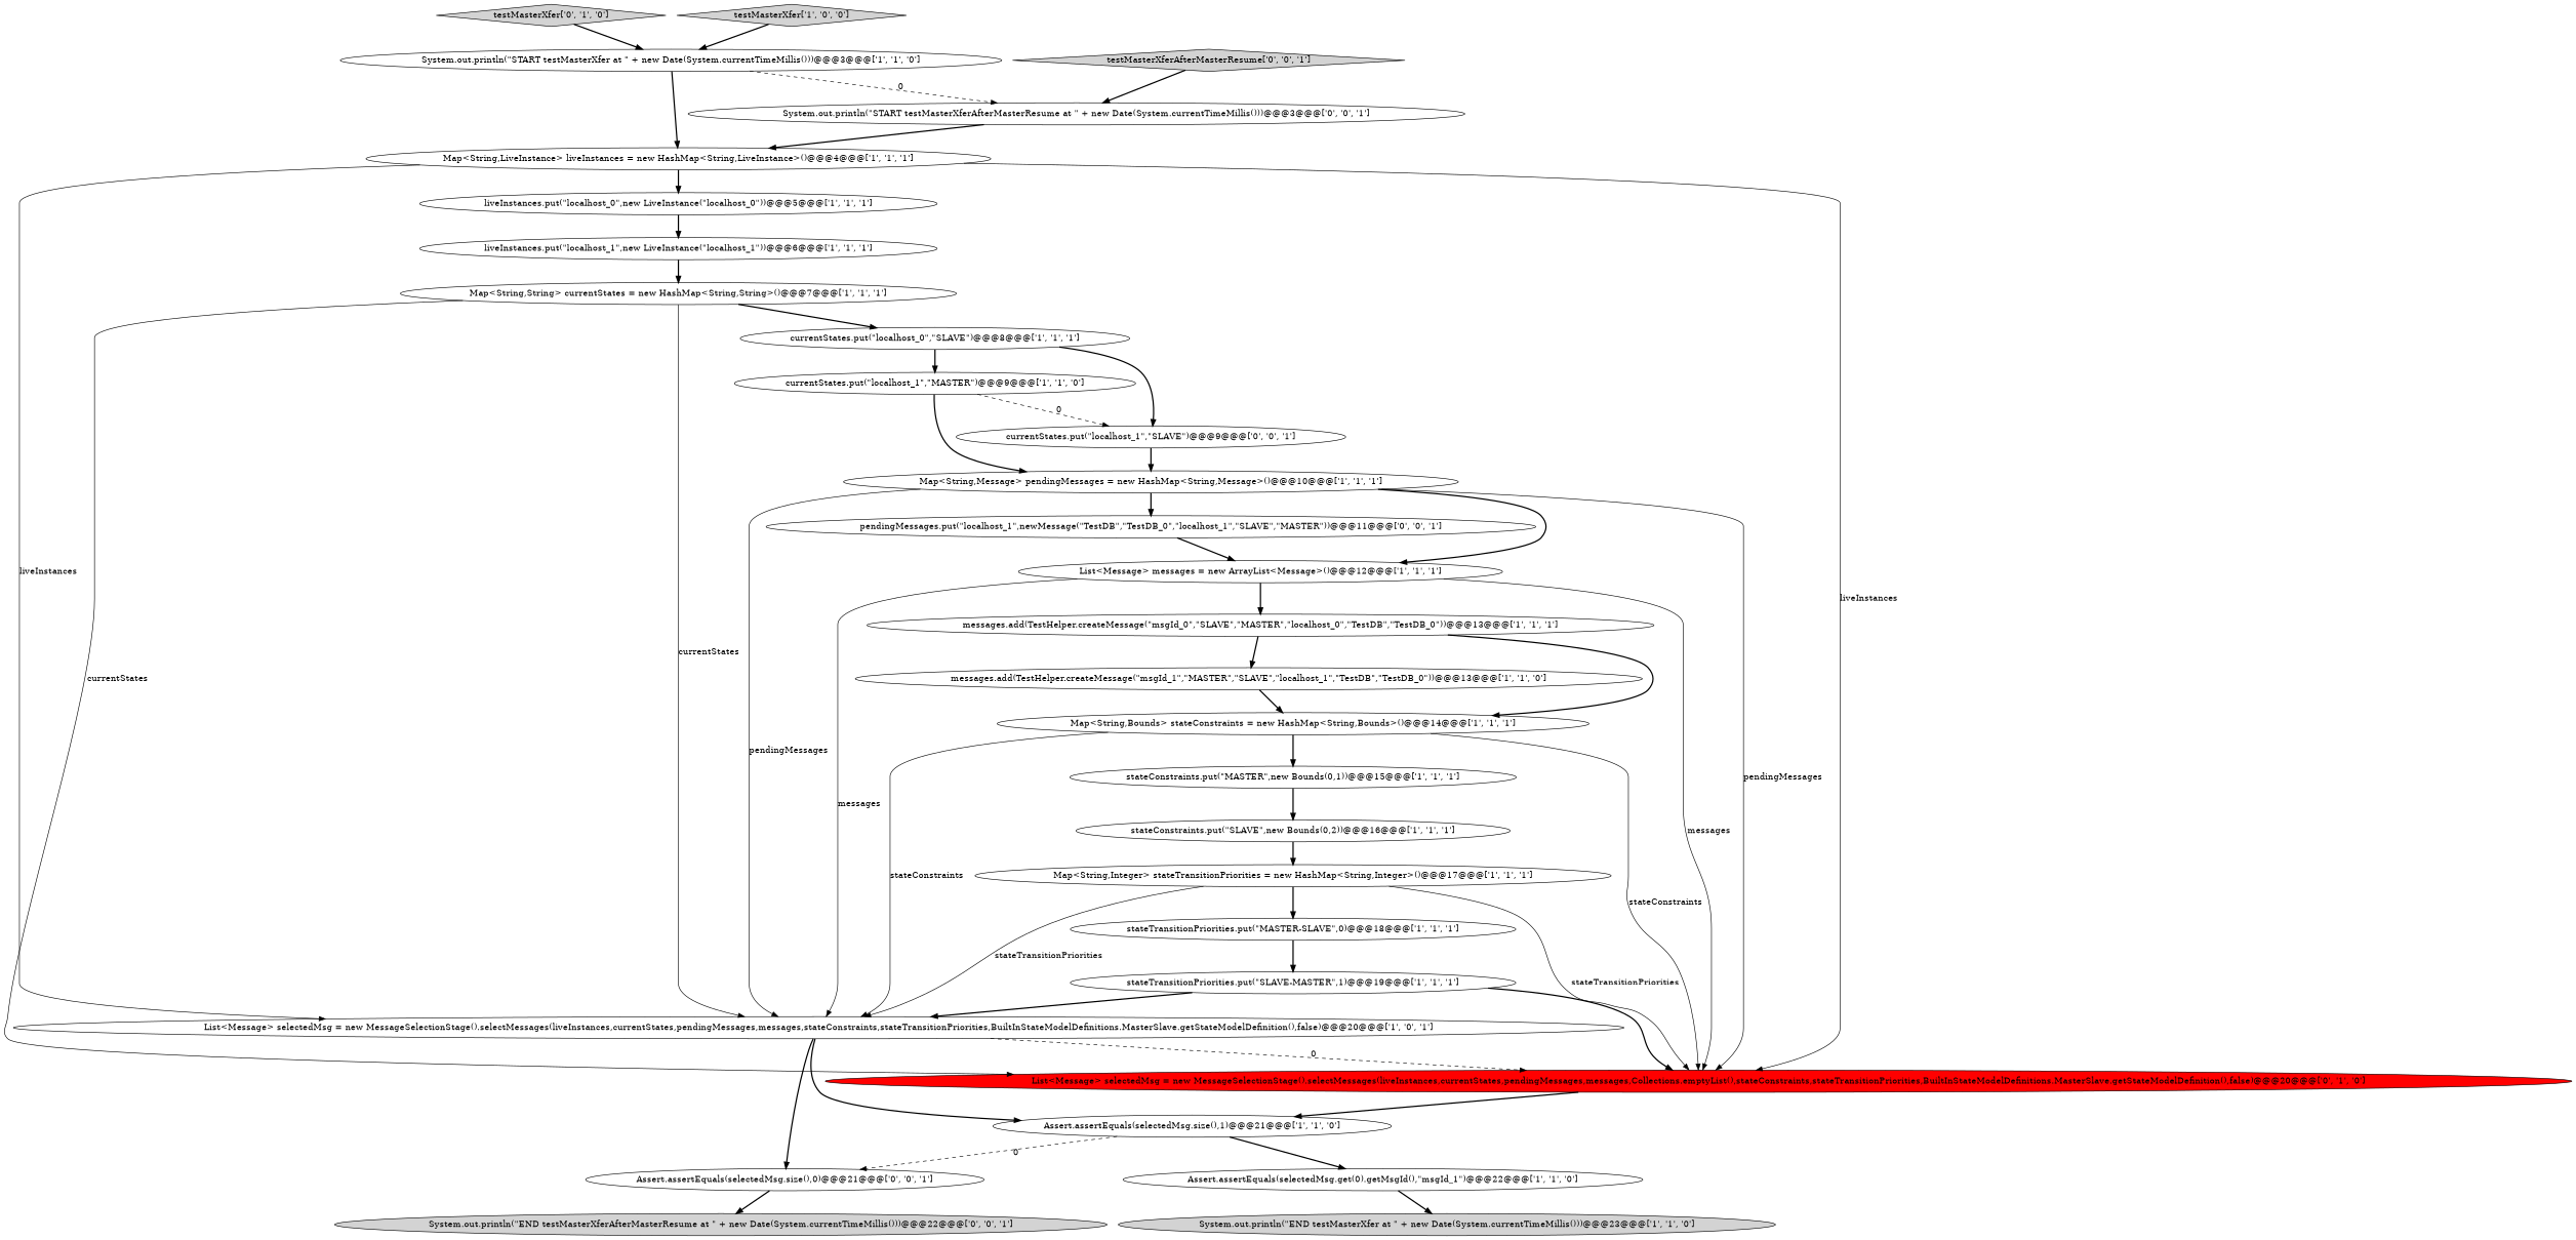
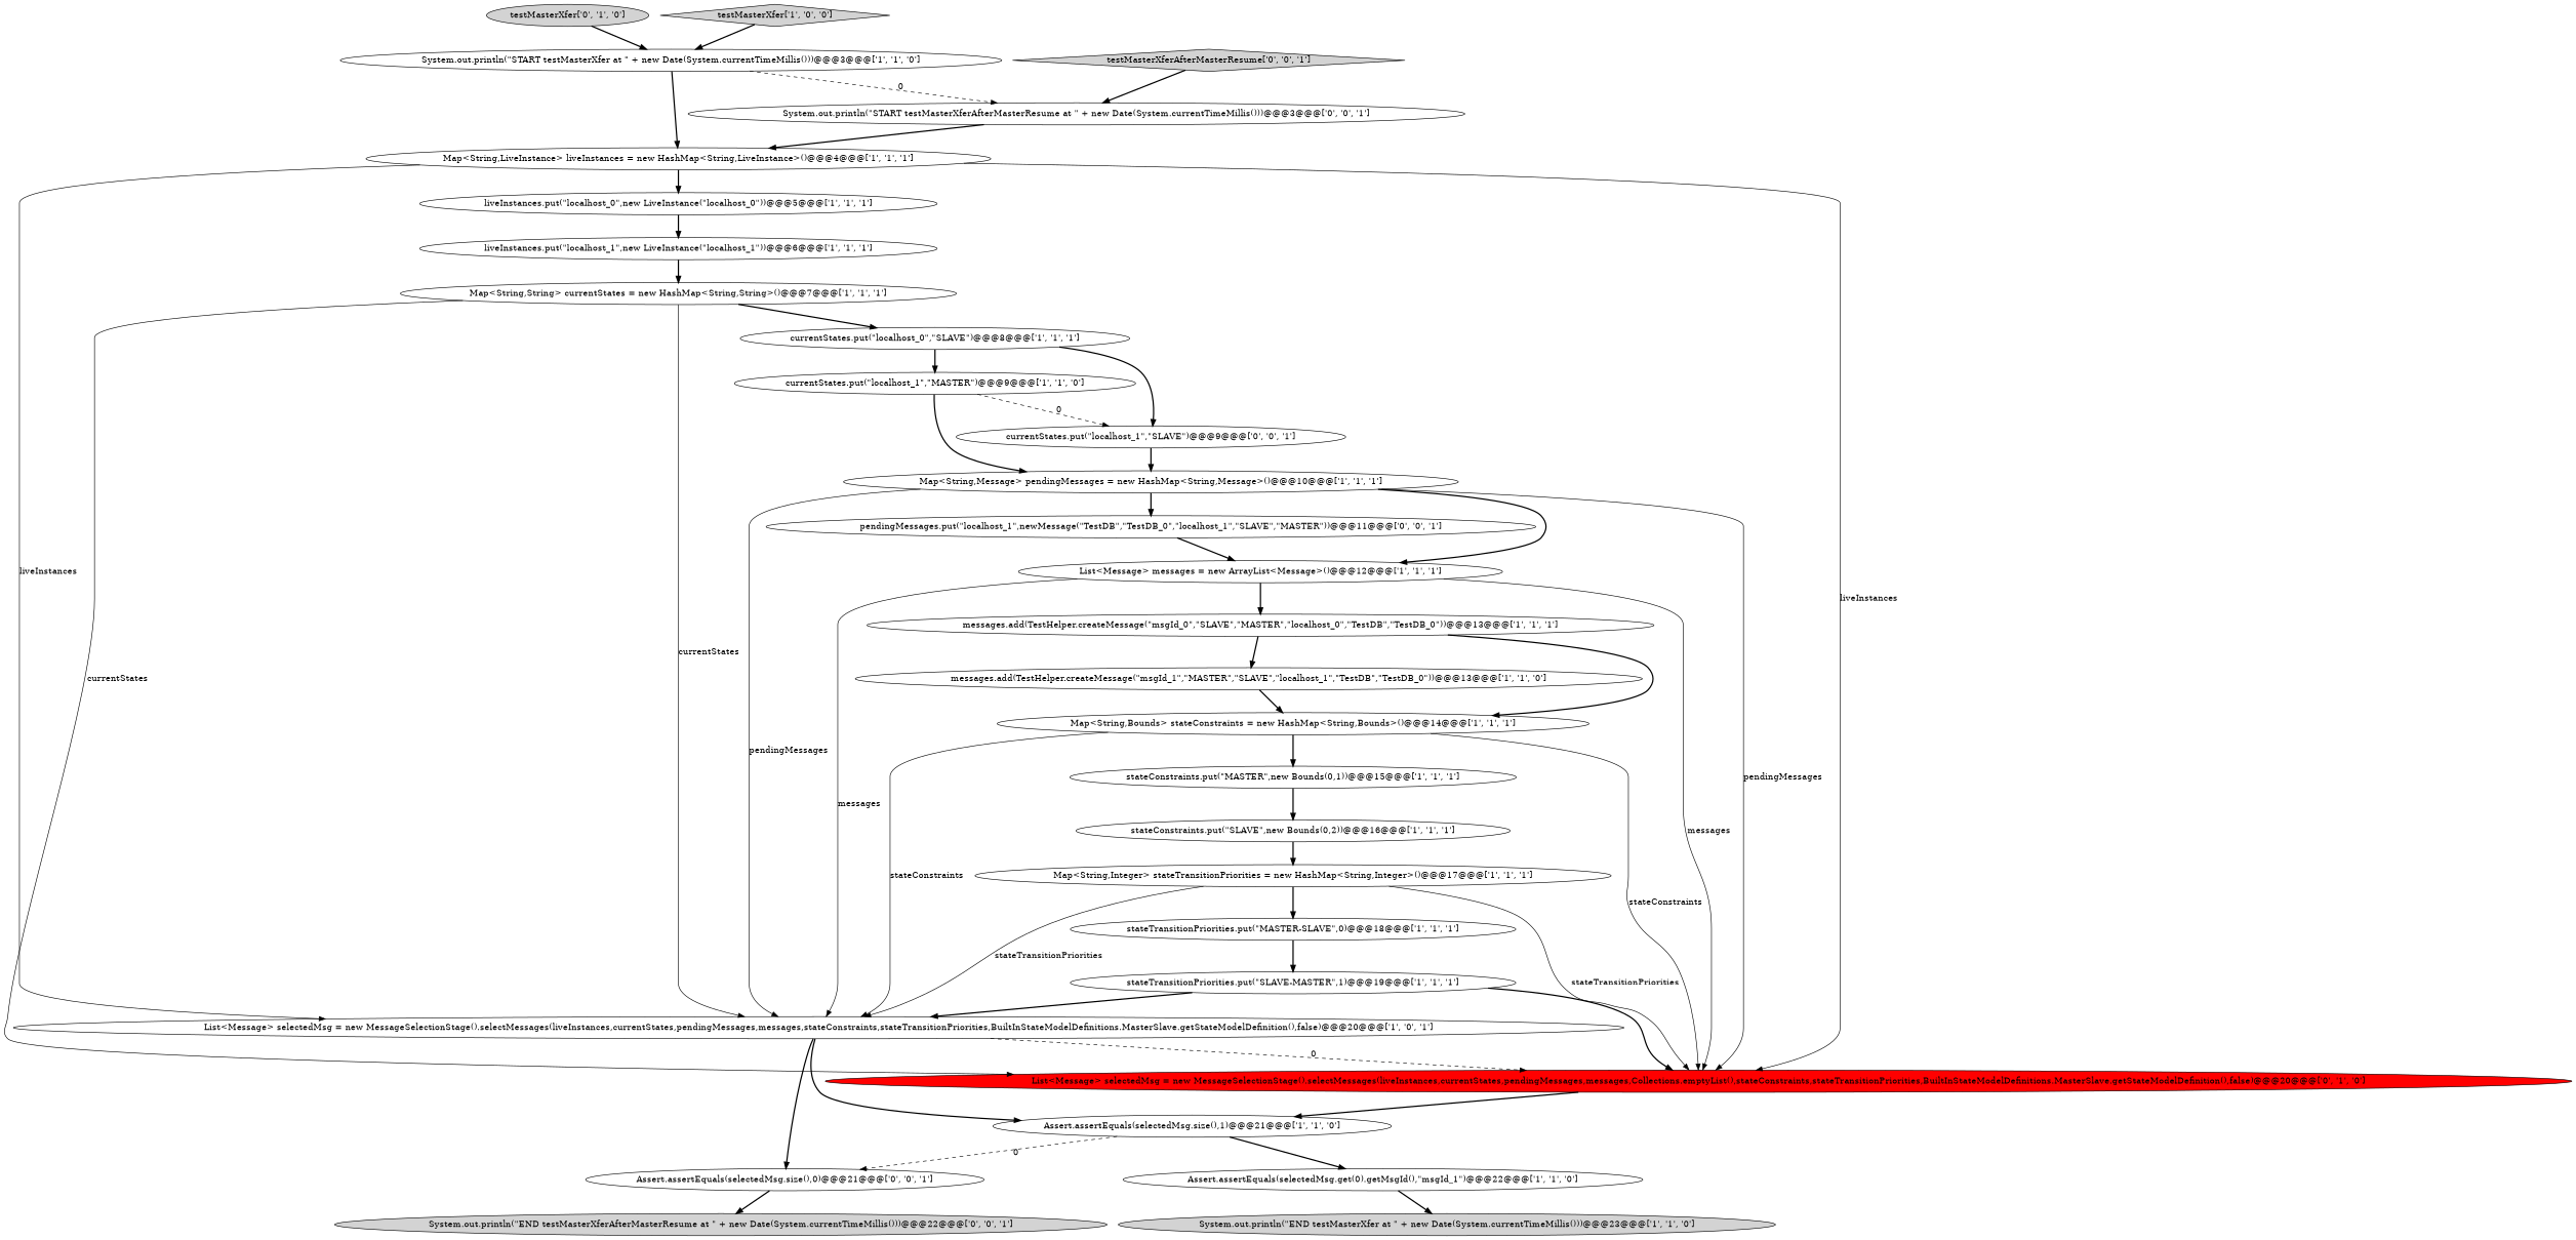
  digraph {
    node [fillcolor=white shape=ellipse style=filled]
    edge [style=bold]
    n1 [label="Map<String,Message> pendingMessages = new HashMap<String,Message>()@@@10@@@['1', '1', '1']"]
    n2 [label="List<Message> messages = new ArrayList<Message>()@@@12@@@['1', '1', '1']"]
    n3 [label="List<Message> selectedMsg = new MessageSelectionStage().selectMessages(liveInstances,currentStates,pendingMessages,messages,stateConstraints,stateTransitionPriorities,BuiltInStateModelDefinitions.MasterSlave.getStateModelDefinition(),false)@@@20@@@['1', '0', '1']"]
    n4 [label="pendingMessages.put(\"localhost_1\",newMessage(\"TestDB\",\"TestDB_0\",\"localhost_1\",\"SLAVE\",\"MASTER\"))@@@11@@@['0', '0', '1']"]
    n5 [fillcolor=red label="List<Message> selectedMsg = new MessageSelectionStage().selectMessages(liveInstances,currentStates,pendingMessages,messages,Collections.emptyList(),stateConstraints,stateTransitionPriorities,BuiltInStateModelDefinitions.MasterSlave.getStateModelDefinition(),false)@@@20@@@['0', '1', '0']"]
    n6 [label="liveInstances.put(\"localhost_1\",new LiveInstance(\"localhost_1\"))@@@6@@@['1', '1', '1']"]
    n7 [label="Map<String,String> currentStates = new HashMap<String,String>()@@@7@@@['1', '1', '1']"]
    n8 [label="System.out.println(\"START testMasterXfer at \" + new Date(System.currentTimeMillis()))@@@3@@@['1', '1', '0']"]
    n9 [label="Map<String,LiveInstance> liveInstances = new HashMap<String,LiveInstance>()@@@4@@@['1', '1', '1']"]
    n10 [label="System.out.println(\"START testMasterXferAfterMasterResume at \" + new Date(System.currentTimeMillis()))@@@3@@@['0', '0', '1']"]
    n11 [label="stateTransitionPriorities.put(\"SLAVE-MASTER\",1)@@@19@@@['1', '1', '1']"]
    n12 [fillcolor=lightgray label="System.out.println(\"END testMasterXferAfterMasterResume at \" + new Date(System.currentTimeMillis()))@@@22@@@['0', '0', '1']"]
    n13 [label="liveInstances.put(\"localhost_0\",new LiveInstance(\"localhost_0\"))@@@5@@@['1', '1', '1']"]
    n14 [label="stateTransitionPriorities.put(\"MASTER-SLAVE\",0)@@@18@@@['1', '1', '1']"]
    n15 [label="Map<String,Integer> stateTransitionPriorities = new HashMap<String,Integer>()@@@17@@@['1', '1', '1']"]
-   n16 [fillcolor=lightgray label="testMasterXfer['0', '1', '0']" shape=diamond]
+   n16 [fillcolor=lightgray label="testMasterXfer['0', '1', '0']"]
    n17 [fillcolor=lightgray label="testMasterXferAfterMasterResume['0', '0', '1']" shape=diamond]
    n18 [label="messages.add(TestHelper.createMessage(\"msgId_0\",\"SLAVE\",\"MASTER\",\"localhost_0\",\"TestDB\",\"TestDB_0\"))@@@13@@@['1', '1', '1']"]
    n19 [label="Map<String,Bounds> stateConstraints = new HashMap<String,Bounds>()@@@14@@@['1', '1', '1']"]
    n20 [label="stateConstraints.put(\"MASTER\",new Bounds(0,1))@@@15@@@['1', '1', '1']"]
    n21 [label="Assert.assertEquals(selectedMsg.size(),1)@@@21@@@['1', '1', '0']"]
    n22 [label="Assert.assertEquals(selectedMsg.size(),0)@@@21@@@['0', '0', '1']"]
    n23 [label="currentStates.put(\"localhost_0\",\"SLAVE\")@@@8@@@['1', '1', '1']"]
    n24 [label="currentStates.put(\"localhost_1\",\"MASTER\")@@@9@@@['1', '1', '0']"]
    n25 [label="currentStates.put(\"localhost_1\",\"SLAVE\")@@@9@@@['0', '0', '1']"]
    n26 [label="messages.add(TestHelper.createMessage(\"msgId_1\",\"MASTER\",\"SLAVE\",\"localhost_1\",\"TestDB\",\"TestDB_0\"))@@@13@@@['1', '1', '0']"]
    n27 [label="Assert.assertEquals(selectedMsg.get(0).getMsgId(),\"msgId_1\")@@@22@@@['1', '1', '0']"]
    n28 [label="stateConstraints.put(\"SLAVE\",new Bounds(0,2))@@@16@@@['1', '1', '1']"]
    n29 [fillcolor=lightgray label="System.out.println(\"END testMasterXfer at \" + new Date(System.currentTimeMillis()))@@@23@@@['1', '1', '0']"]
    n30 [fillcolor=lightgray label="testMasterXfer['1', '0', '0']" shape=diamond]
    n1 -> n2
    n1 -> n3 [label=pendingMessages style=solid]
    n1 -> n4
    n1 -> n5 [label=pendingMessages style=solid]
    n2 -> n3 [label=messages style=solid]
    n2 -> n5 [label=messages style=solid]
    n2 -> n18
    n3 -> n5 [label=0 style=dashed]
    n3 -> n21
    n3 -> n22
    n4 -> n2
    n5 -> n21
    n6 -> n7
    n7 -> n3 [label=currentStates style=solid]
    n7 -> n5 [label=currentStates style=solid]
    n7 -> n23
    n8 -> n9
    n8 -> n10 [label=0 style=dashed]
    n9 -> n3 [label=liveInstances style=solid]
    n9 -> n5 [label=liveInstances style=solid]
    n9 -> n13
    n10 -> n9
    n11 -> n3
    n11 -> n5
    n13 -> n6
    n14 -> n11
    n15 -> n3 [label=stateTransitionPriorities style=solid]
    n15 -> n5 [label=stateTransitionPriorities style=solid]
    n15 -> n14
    n16 -> n8
    n17 -> n10
    n18 -> n19
    n18 -> n26
    n19 -> n3 [label=stateConstraints style=solid]
    n19 -> n5 [label=stateConstraints style=solid]
    n19 -> n20
    n20 -> n28
    n21 -> n22 [label=0 style=dashed]
    n21 -> n27
    n22 -> n12
    n23 -> n24
    n23 -> n25
    n24 -> n1
    n24 -> n25 [label=0 style=dashed]
    n25 -> n1
    n26 -> n19
    n27 -> n29
    n28 -> n15
    n30 -> n8
  }
